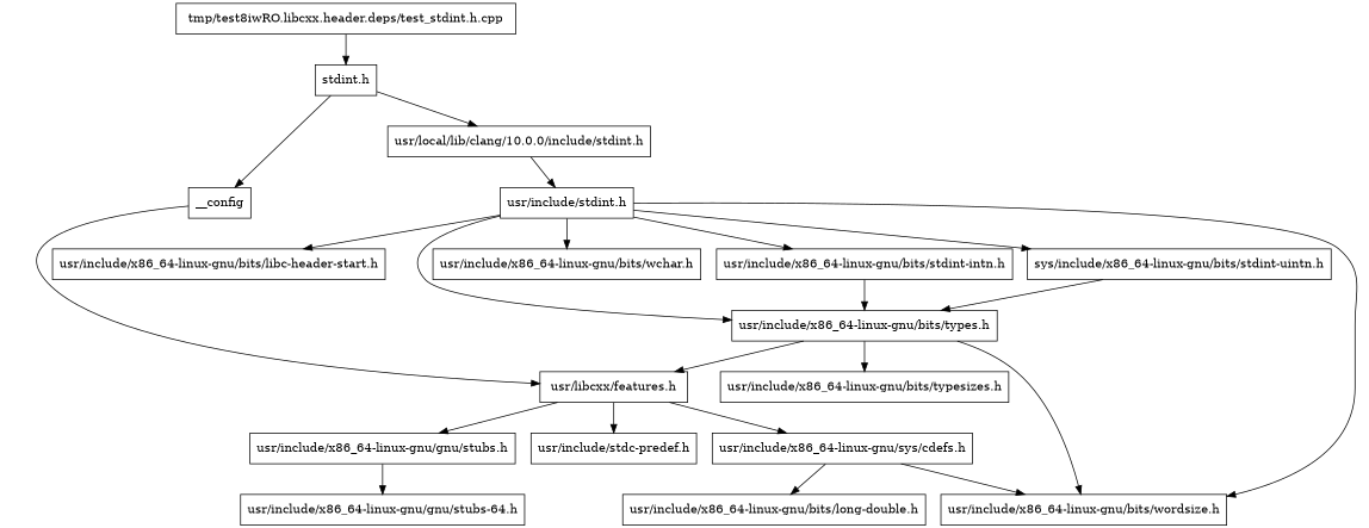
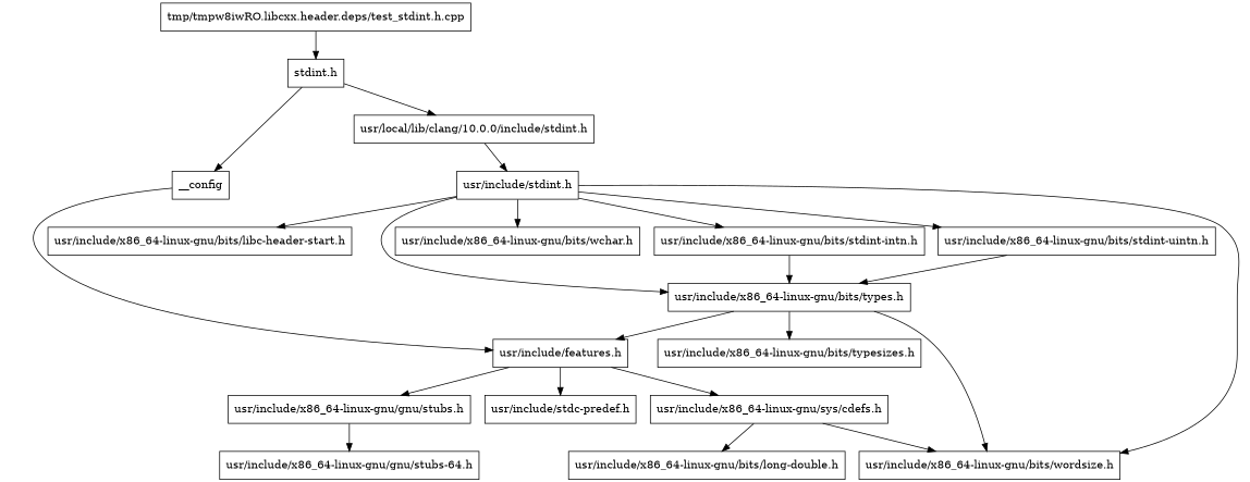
  digraph {
    node [shape=box]
    n1 [label="stdint.h"]
    n2 [label=__config]
    n3 [label="usr/local/lib/clang/10.0.0/include/stdint.h"]
-   n4 [label="usr/libcxx/features.h"]
+   n4 [label="usr/include/features.h"]
    n5 [label="usr/include/stdint.h"]
-   n6 [label="tmp/test8iwRO.libcxx.header.deps/test_stdint.h.cpp"]
+   n6 [label="tmp/tmpw8iwRO.libcxx.header.deps/test_stdint.h.cpp"]
    n7 [label="usr/include/stdc-predef.h"]
    n8 [label="usr/include/x86_64-linux-gnu/sys/cdefs.h"]
    n9 [label="usr/include/x86_64-linux-gnu/gnu/stubs.h"]
    n10 [label="usr/include/x86_64-linux-gnu/bits/wordsize.h"]
    n11 [label="usr/include/x86_64-linux-gnu/bits/long-double.h"]
    n12 [label="usr/include/x86_64-linux-gnu/gnu/stubs-64.h"]
    n13 [label="usr/include/x86_64-linux-gnu/bits/libc-header-start.h"]
    n14 [label="usr/include/x86_64-linux-gnu/bits/types.h"]
    n15 [label="usr/include/x86_64-linux-gnu/bits/wchar.h"]
    n16 [label="usr/include/x86_64-linux-gnu/bits/stdint-intn.h"]
-   n17 [label="sys/include/x86_64-linux-gnu/bits/stdint-uintn.h"]
+   n17 [label="usr/include/x86_64-linux-gnu/bits/stdint-uintn.h"]
    n18 [label="usr/include/x86_64-linux-gnu/bits/typesizes.h"]
    n1 -> n2
    n1 -> n3
    n2 -> n4
    n3 -> n5
    n4 -> n7
    n4 -> n8
    n4 -> n9
    n5 -> n10
    n5 -> n13
    n5 -> n14
    n5 -> n15
    n5 -> n16
    n5 -> n17
    n6 -> n1
    n8 -> n10
    n8 -> n11
    n9 -> n12
    n14 -> n4
    n14 -> n10
    n14 -> n18
    n16 -> n14
    n17 -> n14
  }
